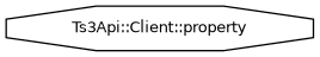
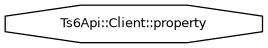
  digraph {
    rankdir=LR
-   n1 [color=black fillcolor=white fontname=Helvetica fontsize=10 height=0.2 label="Ts3Api::Client::property" shape=octagon style=filled width=0.4]
+   n1 [color=black fillcolor=white fontname=Helvetica fontsize=10 height=0.2 label="Ts6Api::Client::property" shape=octagon style=filled width=0.4]
  }
